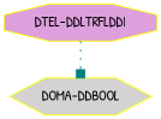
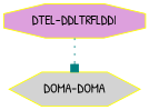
  digraph {
    fontname="Patrick Hand"
    node [color=yellow style=filled fontname="Patrick Hand"]
    "DTEL-DDLTRFLDDI" [shape=octagon fillcolor=plum]
-   "DOMA-DDBOOL" [shape=hexagon fillcolor=lightgrey]
+   "DOMA-DDBOOL" [shape=hexagon fillcolor=lightgrey label="DOMA-DOMA"]
    "DTEL-DDLTRFLDDI" -> "DOMA-DDBOOL" [color=teal style=dotted arrowhead=box fontname="Patrick Hand"]
  }
